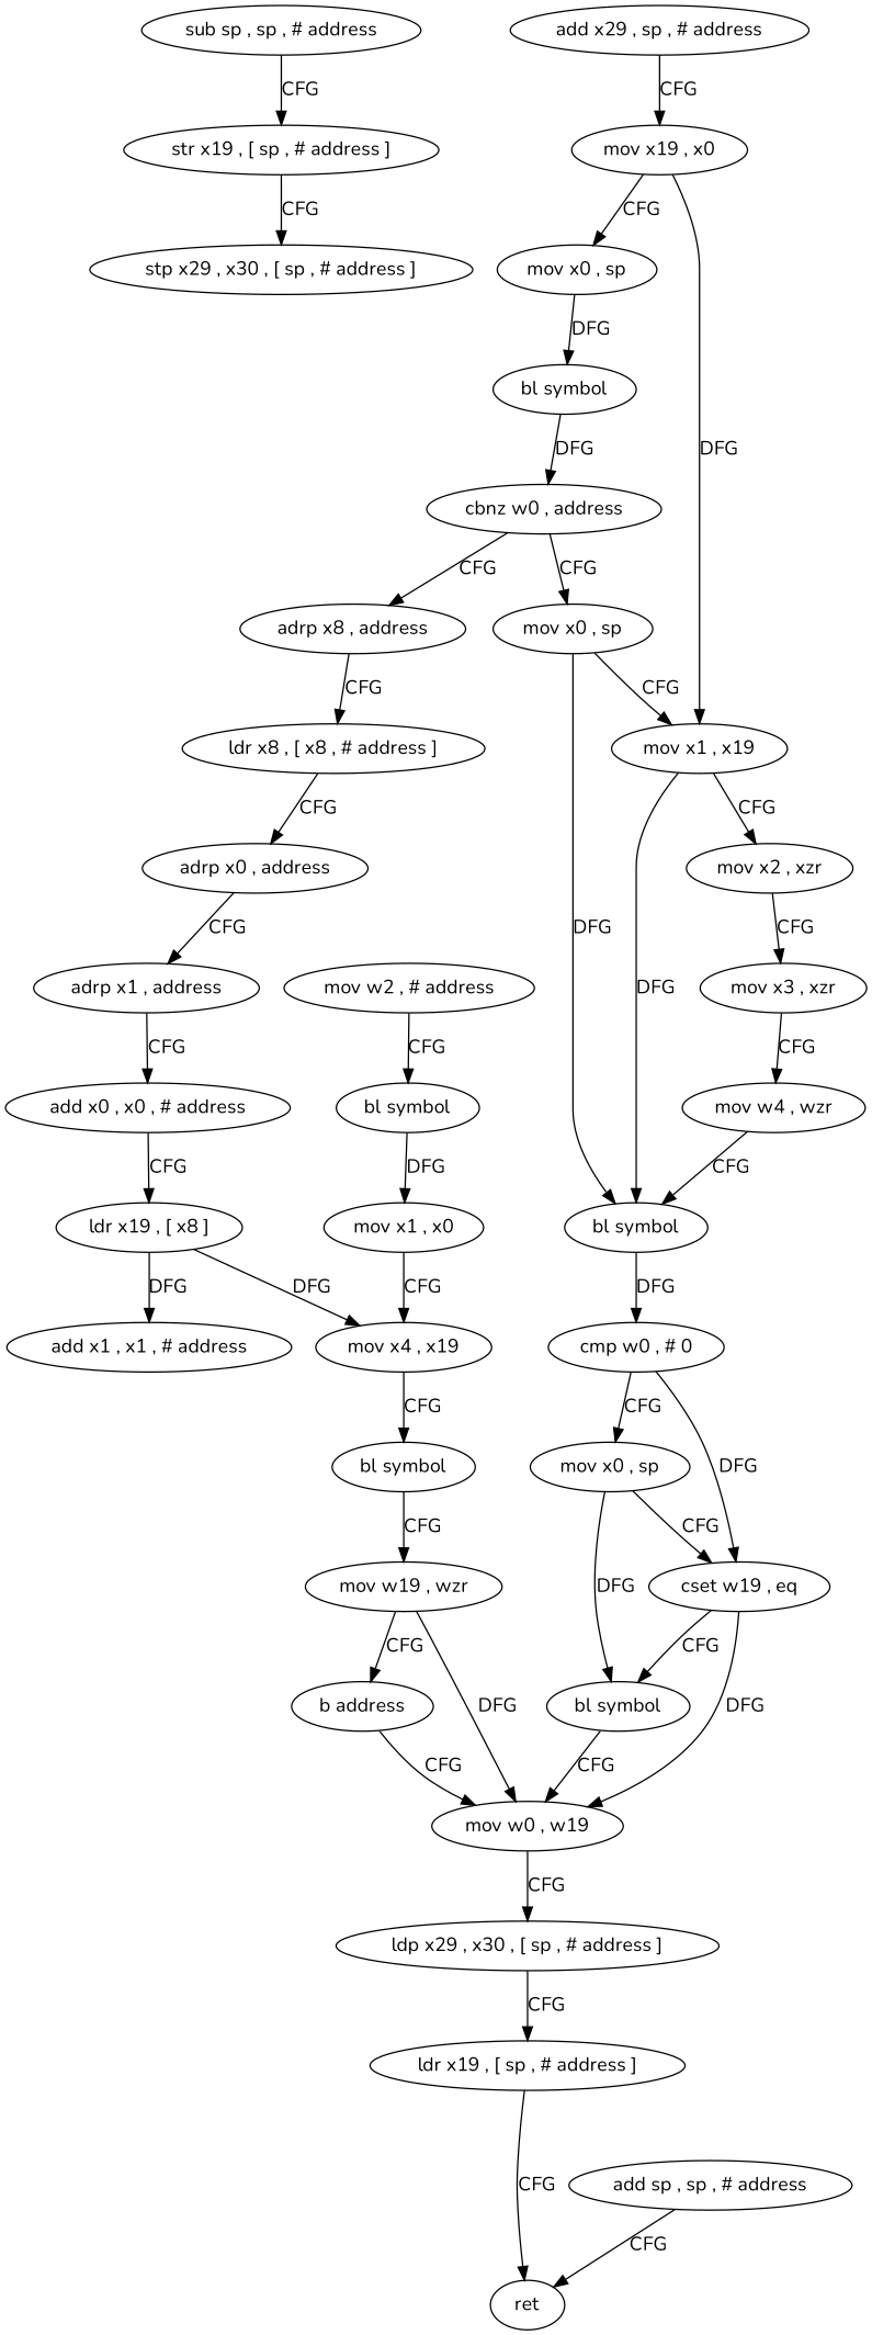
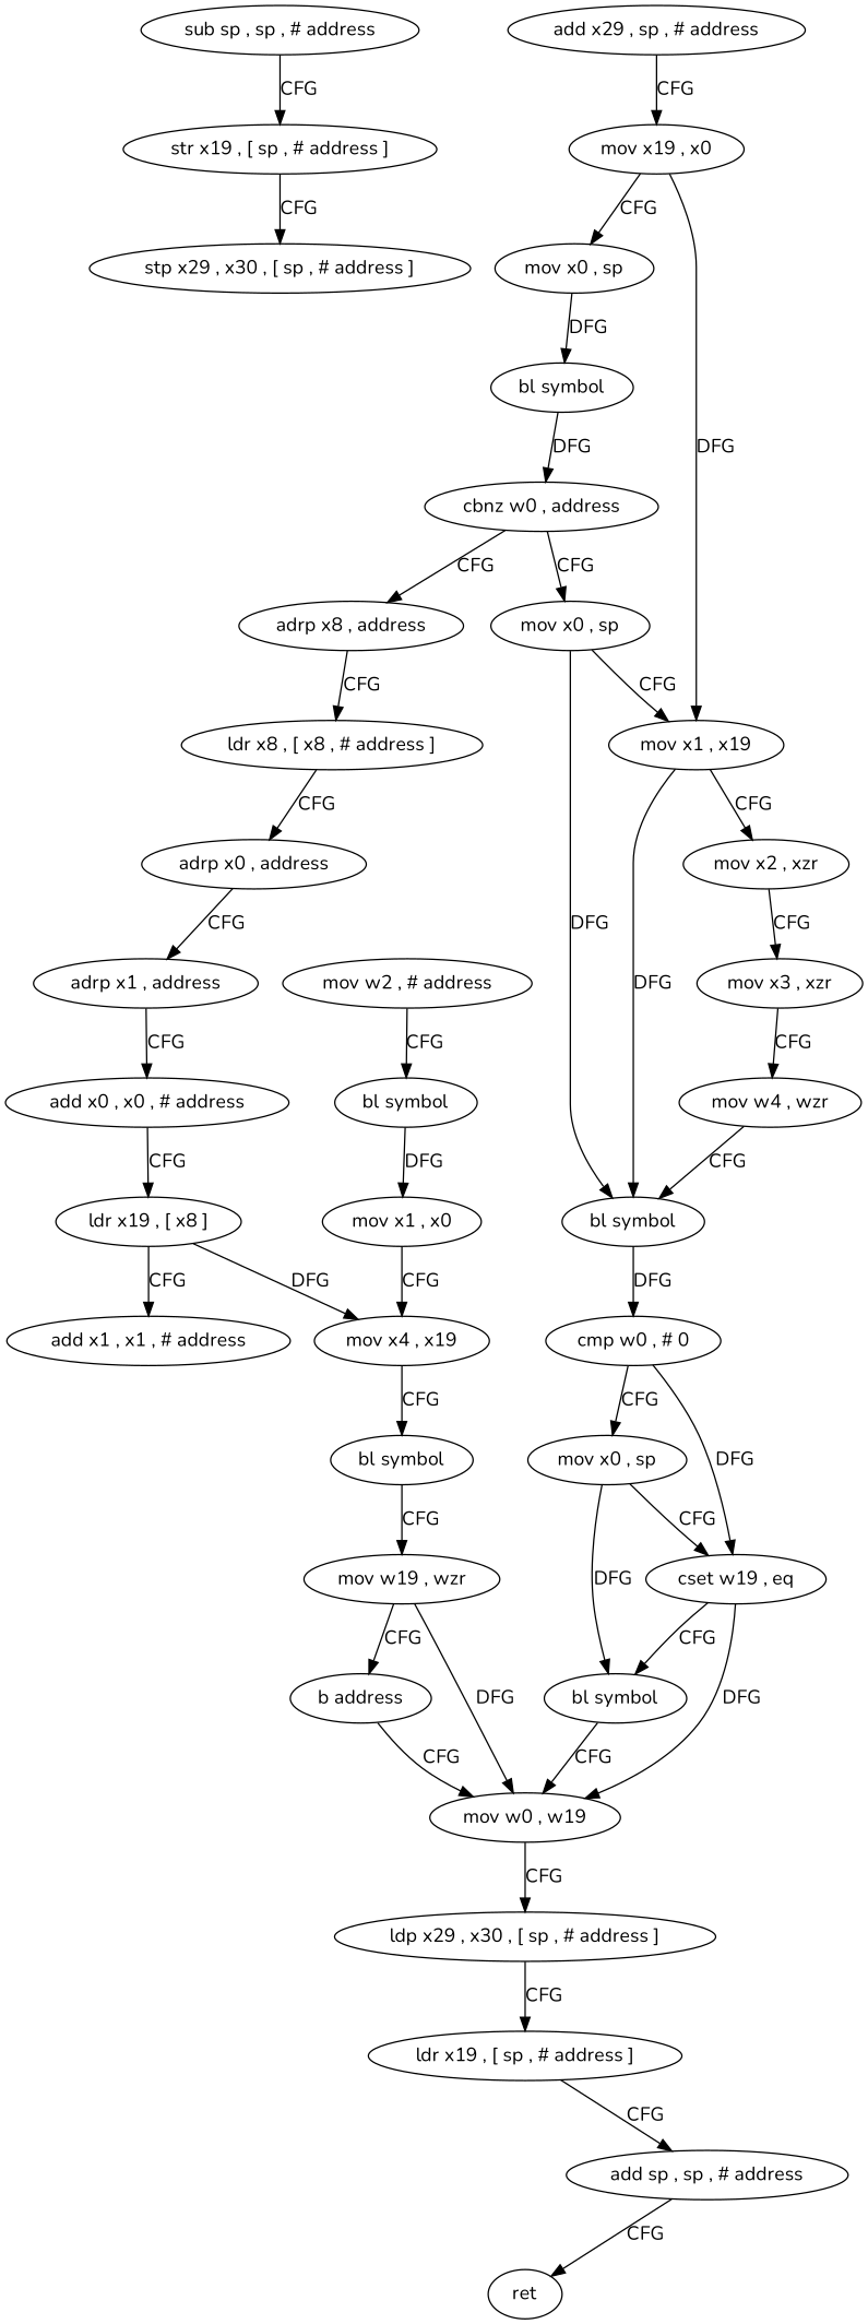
  digraph {
    fontname=Nunito
    node [fontname=Nunito]
    edge [fontname=Nunito]
    n1 [label="sub sp , sp , # address"]
    n2 [label="str x19 , [ sp , # address ]"]
    n3 [label="stp x29 , x30 , [ sp , # address ]"]
    n4 [label="add x29 , sp , # address"]
    n5 [label="mov x19 , x0"]
    n6 [label="mov x0 , sp"]
    n7 [label="mov x1 , x19"]
    n8 [label="bl symbol"]
    n9 [label="bl symbol"]
    n10 [label="mov x2 , xzr"]
    n11 [label="cbnz w0 , address"]
    n12 [label="adrp x8 , address"]
    n13 [label="mov x0 , sp"]
    n14 [label="ldr x8 , [ x8 , # address ]"]
    n15 [label="adrp x0 , address"]
    n16 [label="cmp w0 , # 0"]
    n17 [label="adrp x1 , address"]
    n18 [label="add x0 , x0 , # address"]
    n19 [label="ldr x19 , [ x8 ]"]
    n20 [label="add x1 , x1 , # address"]
    n21 [label="mov x4 , x19"]
    n22 [label="bl symbol"]
    n23 [label="mov w2 , # address"]
    n24 [label="bl symbol"]
    n25 [label="mov x1 , x0"]
    n26 [label="mov w19 , wzr"]
    n27 [label="b address"]
    n28 [label="mov w0 , w19"]
    n29 [label="ldp x29 , x30 , [ sp , # address ]"]
    n30 [label="ldr x19 , [ sp , # address ]"]
    n31 [label=ret]
    n32 [label="mov x3 , xzr"]
    n33 [label="mov w4 , wzr"]
    n34 [label="mov x0 , sp"]
    n35 [label="cset w19 , eq"]
    n36 [label="bl symbol"]
    n37 [label="add sp , sp , # address"]
    n1 -> n2 [label=CFG]
    n2 -> n3 [label=CFG]
    n4 -> n5 [label=CFG]
    n5 -> n6 [label=CFG]
    n5 -> n7 [label=DFG]
    n6 -> n8 [label=DFG]
    n7 -> n9 [label=DFG]
    n7 -> n10 [label=CFG]
    n8 -> n11 [label=DFG]
    n9 -> n16 [label=DFG]
    n10 -> n32 [label=CFG]
    n11 -> n12 [label=CFG]
    n11 -> n13 [label=CFG]
    n12 -> n14 [label=CFG]
    n13 -> n7 [label=CFG]
    n13 -> n9 [label=DFG]
    n14 -> n15 [label=CFG]
    n15 -> n17 [label=CFG]
    n16 -> n34 [label=CFG]
    n16 -> n35 [label=DFG]
    n17 -> n18 [label=CFG]
    n18 -> n19 [label=CFG]
-   n19 -> n20 [label=DFG]
+   n19 -> n20 [label=CFG]
    n19 -> n21 [label=DFG]
    n21 -> n22 [label=CFG]
    n22 -> n26 [label=CFG]
    n23 -> n24 [label=CFG]
    n24 -> n25 [label=DFG]
    n25 -> n21 [label=CFG]
    n26 -> n27 [label=CFG]
    n26 -> n28 [label=DFG]
    n27 -> n28 [label=CFG]
    n28 -> n29 [label=CFG]
    n29 -> n30 [label=CFG]
-   n30 -> n31 [label=CFG]
+   n30 -> n37 [label=CFG]
    n32 -> n33 [label=CFG]
    n33 -> n9 [label=CFG]
    n34 -> n35 [label=CFG]
    n34 -> n36 [label=DFG]
    n35 -> n28 [label=DFG]
    n35 -> n36 [label=CFG]
    n36 -> n28 [label=CFG]
    n37 -> n31 [label=CFG]
  }
